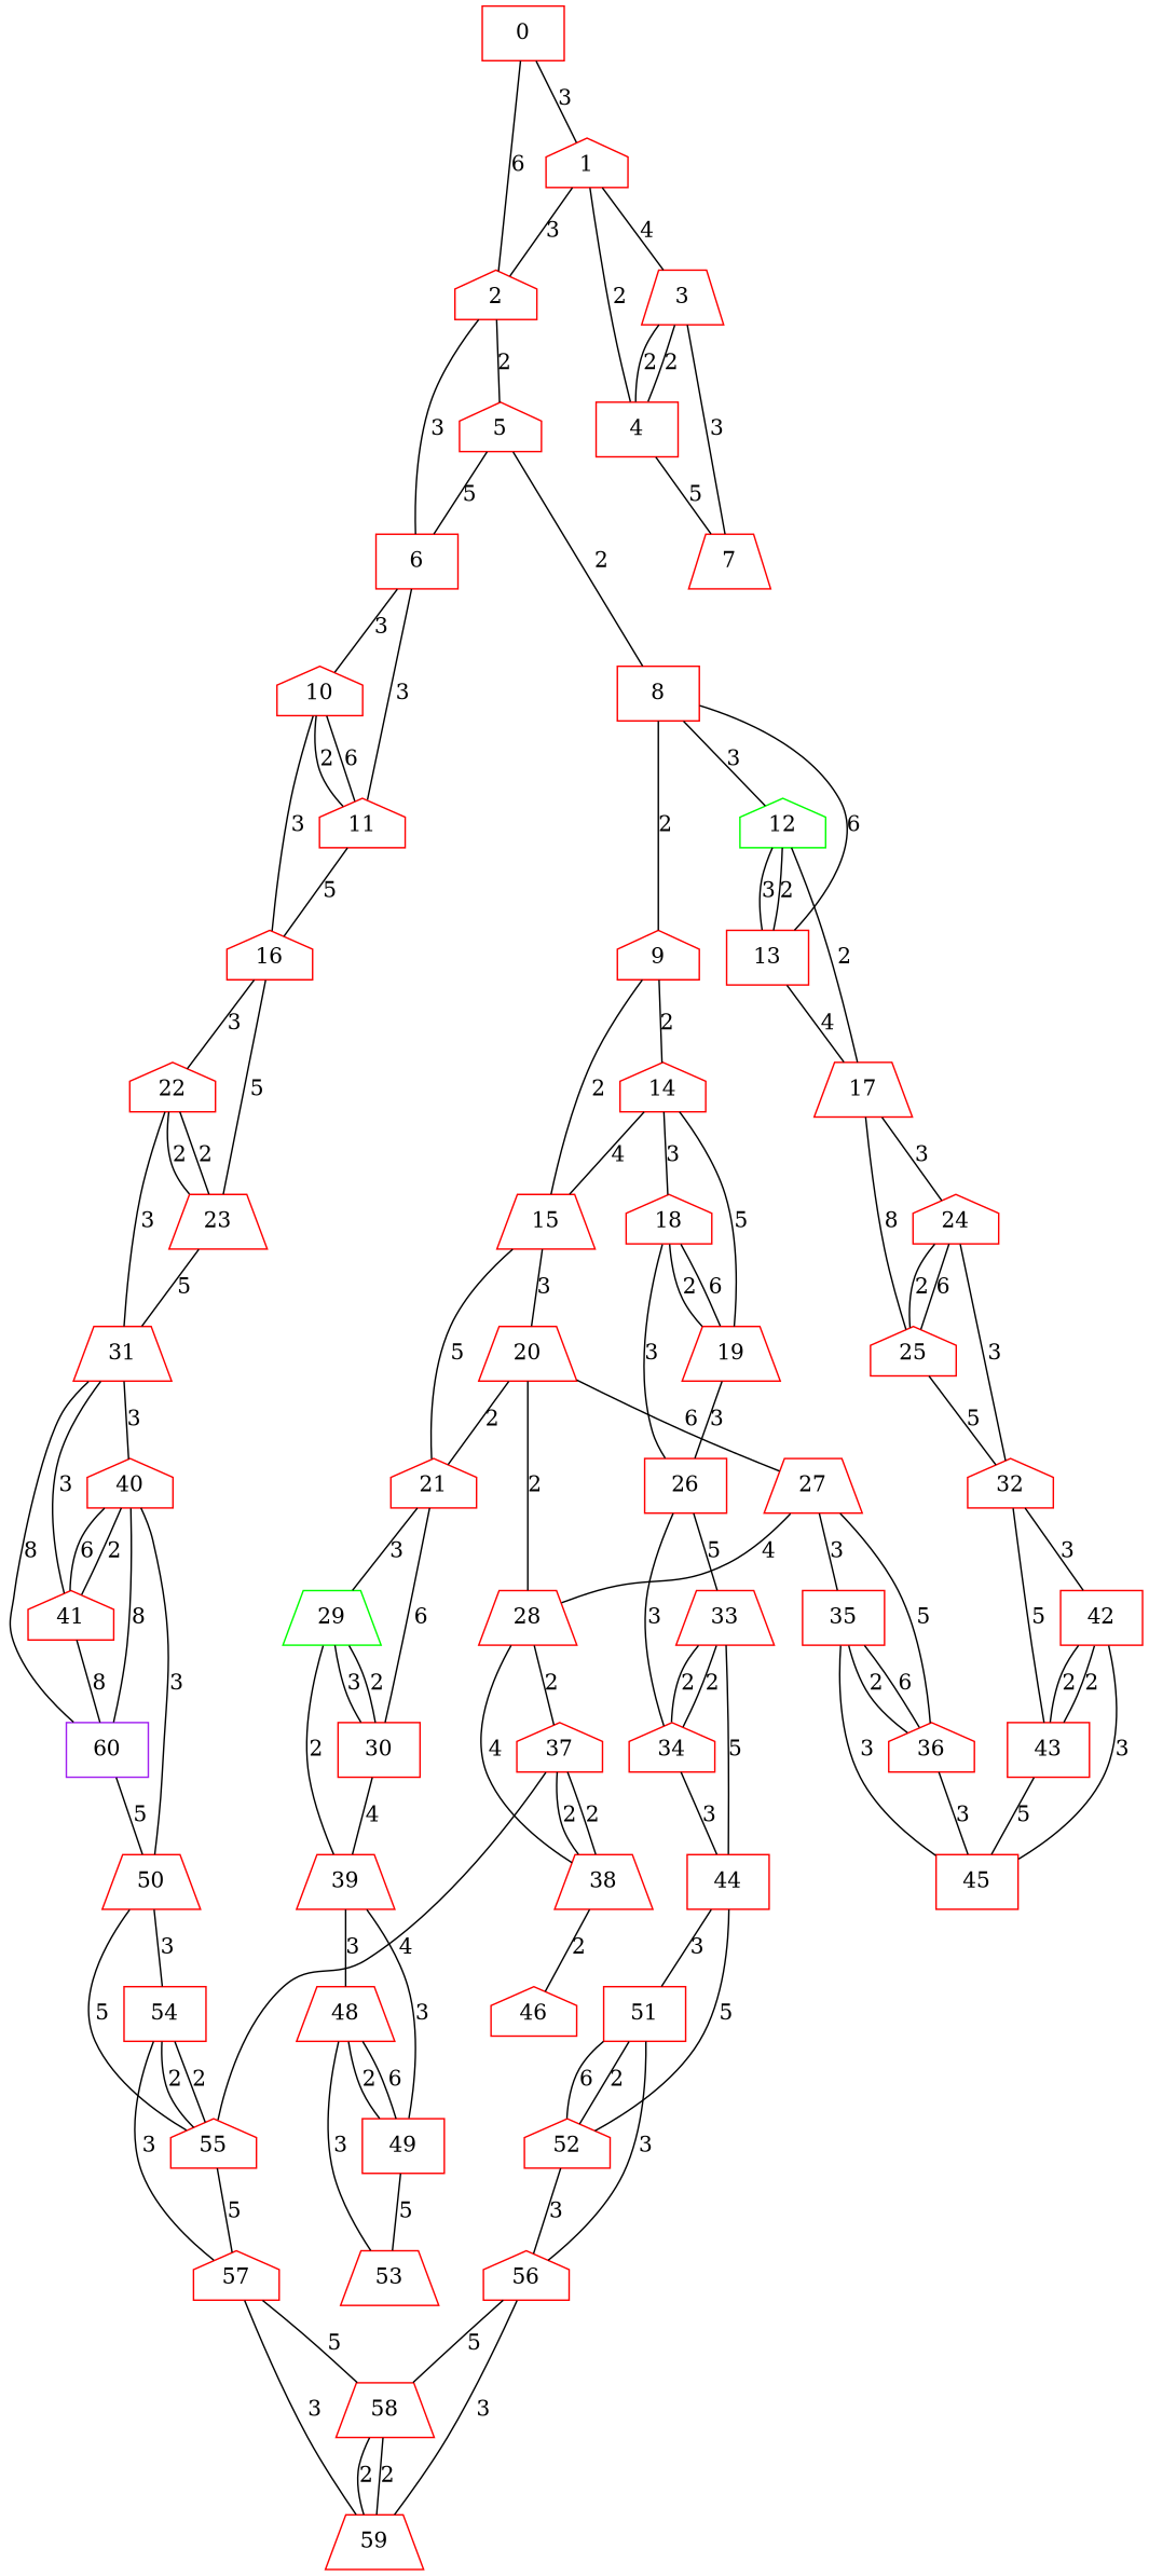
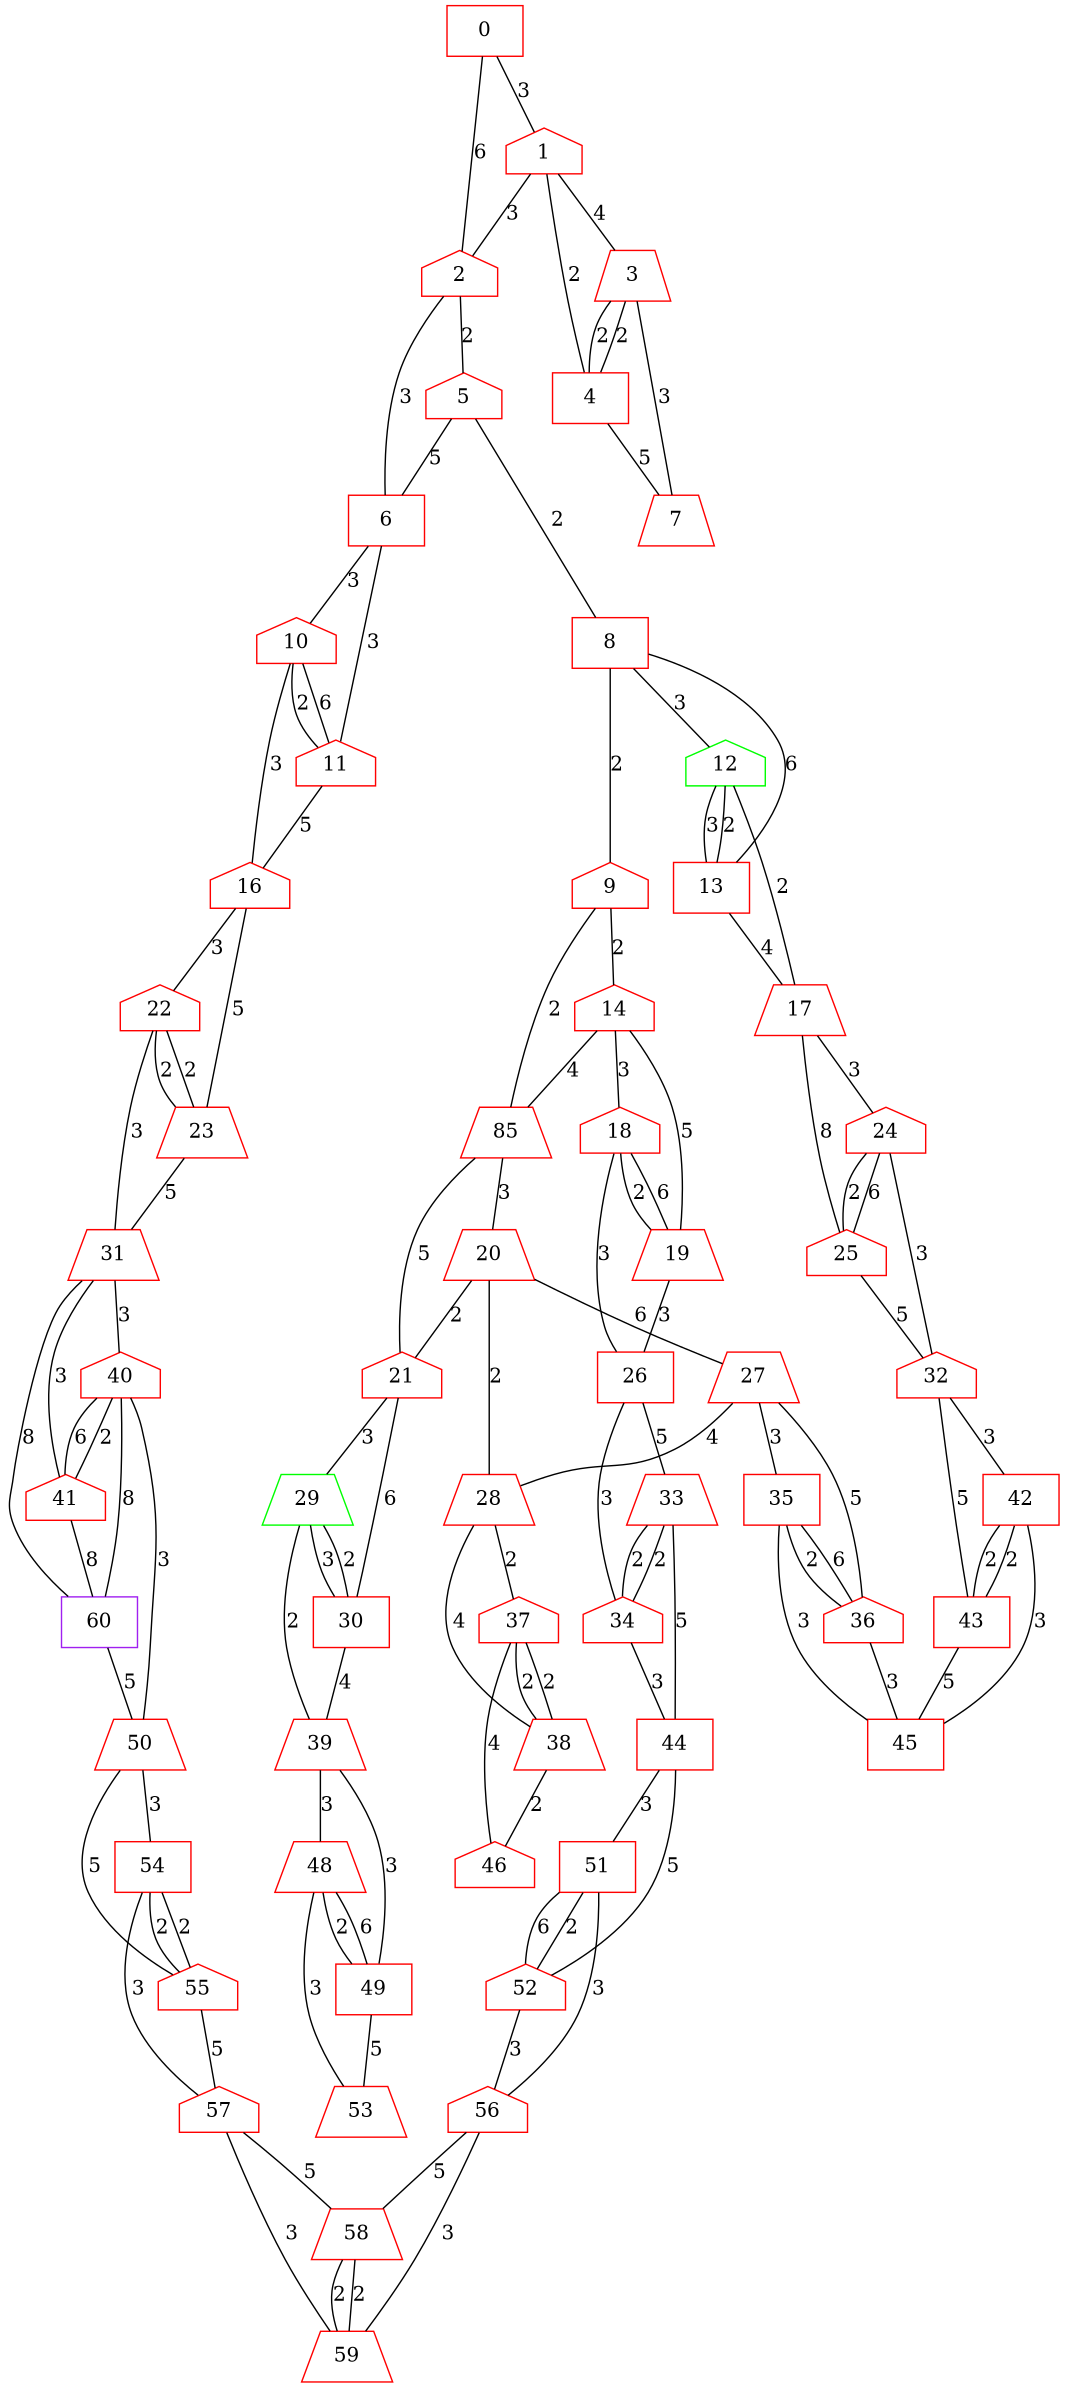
  graph {
    node [color=red shape=house weight=1]
    0 [shape=box]
    1
    2
    3 [shape=trapezium]
    4 [shape=box]
    5
    6 [shape=box]
    7 [shape=trapezium]
    8 [shape=box]
    10
    11
    9
    12 [color=green weight=2]
    13 [shape=box]
    14
-   15 [shape=trapezium]
+   15 [shape=trapezium label=85]
    16
    17 [shape=trapezium]
    18
    19 [shape=trapezium]
    20 [shape=trapezium]
    21
    22
    23 [shape=trapezium]
    24
    25
    26 [shape=box]
    27 [shape=trapezium]
    28 [shape=trapezium]
    29 [color=green shape=trapezium weight=2]
    30 [shape=box]
    31 [shape=trapezium]
    32
    33 [shape=trapezium]
    34
    35 [shape=box]
    36
    37
    38 [shape=trapezium]
    39 [shape=trapezium]
    40
    41
    60 [color=purple shape=box weight=4]
    42 [shape=box]
    43 [shape=box]
    44 [shape=box]
    45 [shape=box]
    46
    48 [shape=trapezium]
    49 [shape=box]
    50 [shape=trapezium]
    51 [shape=box]
    52
    53 [shape=trapezium]
    54 [shape=box]
    55
    56
    57
    58 [shape=trapezium]
    59 [shape=trapezium]
    0 -- 1 [label=3]
    0 -- 2 [label=6]
    1 -- 2 [label=3]
    1 -- 3 [label=4]
    1 -- 4 [label=2]
    2 -- 5 [label=2]
    2 -- 6 [label=3]
    3 -- 4 [label=2]
    3 -- 4 [label=2]
    3 -- 7 [label=3]
    4 -- 7 [label=5]
    5 -- 6 [label=5]
    5 -- 8 [label=2]
    6 -- 10 [label=3]
    6 -- 11 [label=3]
    8 -- 9 [label=2]
    8 -- 12 [label=3]
    8 -- 13 [label=6]
    10 -- 11 [label=6]
    10 -- 11 [label=2]
    10 -- 16 [label=3]
    11 -- 16 [label=5]
    9 -- 14 [label=2]
    9 -- 15 [label=2]
    12 -- 13 [label=2]
    12 -- 13 [label=3]
    12 -- 17 [label=2]
    13 -- 17 [label=4]
    14 -- 15 [label=4]
    14 -- 18 [label=3]
    14 -- 19 [label=5]
    15 -- 20 [label=3]
    15 -- 21 [label=5]
    16 -- 22 [label=3]
    16 -- 23 [label=5]
    17 -- 24 [label=3]
    17 -- 25 [label=8]
    18 -- 19 [label=2]
    18 -- 19 [label=6]
    18 -- 26 [label=3]
    19 -- 26 [label=3]
    20 -- 21 [label=2]
    20 -- 27 [label=6]
    20 -- 28 [label=2]
    21 -- 29 [label=3]
    21 -- 30 [label=6]
    22 -- 23 [label=2]
    22 -- 23 [label=2]
    22 -- 31 [label=3]
    23 -- 31 [label=5]
    24 -- 25 [label=2]
    24 -- 25 [label=6]
    24 -- 32 [label=3]
    25 -- 32 [label=5]
    26 -- 33 [label=5]
    26 -- 34 [label=3]
    27 -- 28 [label=4]
    27 -- 35 [label=3]
    27 -- 36 [label=5]
    28 -- 37 [label=2]
    28 -- 38 [label=4]
    29 -- 30 [label=3]
    29 -- 30 [label=2]
    29 -- 39 [label=2]
    30 -- 39 [label=4]
    31 -- 40 [label=3]
    31 -- 41 [label=3]
    31 -- 60 [label=8]
    32 -- 42 [label=3]
    32 -- 43 [label=5]
    33 -- 34 [label=2]
    33 -- 34 [label=2]
    33 -- 44 [label=5]
    34 -- 44 [label=3]
    35 -- 36 [label=2]
    35 -- 36 [label=6]
    35 -- 45 [label=3]
    36 -- 45 [label=3]
    37 -- 38 [label=2]
    37 -- 38 [label=2]
-   37 -- 55 [label=4]
+   37 -- 46 [label=4]
    38 -- 46 [label=2]
    39 -- 48 [label=3]
    39 -- 49 [label=3]
    40 -- 41 [label=2]
    40 -- 41 [label=6]
    40 -- 60 [label=8]
    40 -- 50 [label=3]
    41 -- 60 [label=8]
    60 -- 50 [label=5]
    42 -- 43 [label=2]
    42 -- 43 [label=2]
    42 -- 45 [label=3]
    43 -- 45 [label=5]
    44 -- 51 [label=3]
    44 -- 52 [label=5]
    48 -- 49 [label=2]
    48 -- 49 [label=6]
    48 -- 53 [label=3]
    49 -- 53 [label=5]
    50 -- 54 [label=3]
    50 -- 55 [label=5]
    51 -- 52 [label=2]
    51 -- 52 [label=6]
    51 -- 56 [label=3]
    52 -- 56 [label=3]
    54 -- 55 [label=2]
    54 -- 55 [label=2]
    54 -- 57 [label=3]
    55 -- 57 [label=5]
    56 -- 58 [label=5]
    56 -- 59 [label=3]
    57 -- 58 [label=5]
    57 -- 59 [label=3]
    58 -- 59 [label=2]
    58 -- 59 [label=2]
  }
